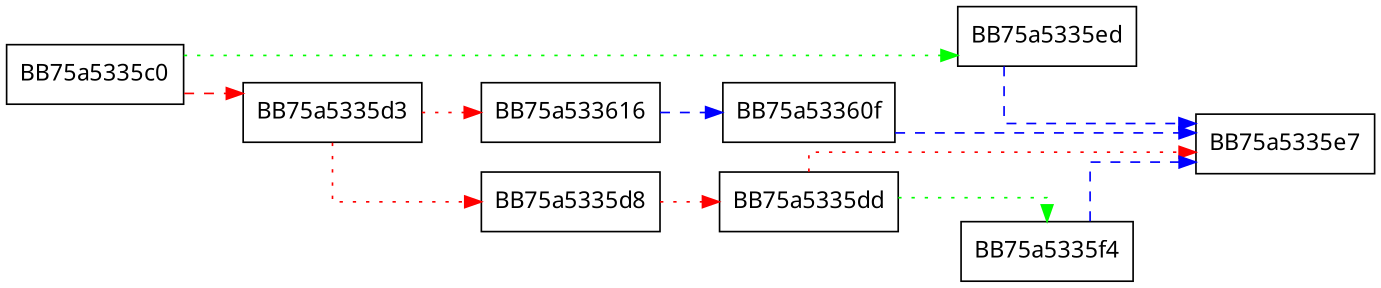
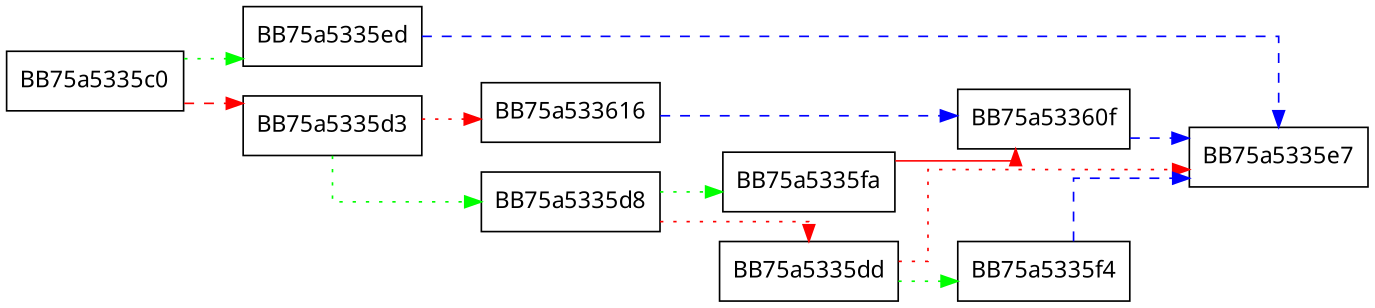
  digraph {
    fontname="Noto Sans"
    rankdir=LR
    splines=ortho
    node [fontname="Noto Sans" shape=box]
    edge [color=red fontname="Noto Sans" style=dotted]
    BB75a5335c0
    BB75a5335ed
    BB75a5335d3
    BB75a5335e7
    BB75a533616
    BB75a5335d8
    BB75a53360f
+   BB75a5335fa
    BB75a5335dd
    BB75a5335f4
    BB75a5335c0 -> BB75a5335ed [color=green]
    BB75a5335c0 -> BB75a5335d3 [style=dashed]
    BB75a5335ed -> BB75a5335e7 [color=blue style=dashed]
    BB75a5335d3 -> BB75a533616
-   BB75a5335d3 -> BB75a5335d8
+   BB75a5335d3 -> BB75a5335d8 [color=green]
    BB75a533616 -> BB75a53360f [color=blue style=dashed]
+   BB75a5335d8 -> BB75a5335fa [color=green]
    BB75a5335d8 -> BB75a5335dd
    BB75a53360f -> BB75a5335e7 [color=blue style=dashed]
+   BB75a5335fa -> BB75a53360f [style=solid]
    BB75a5335dd -> BB75a5335e7
    BB75a5335dd -> BB75a5335f4 [color=green]
    BB75a5335f4 -> BB75a5335e7 [color=blue style=dashed]
  }
